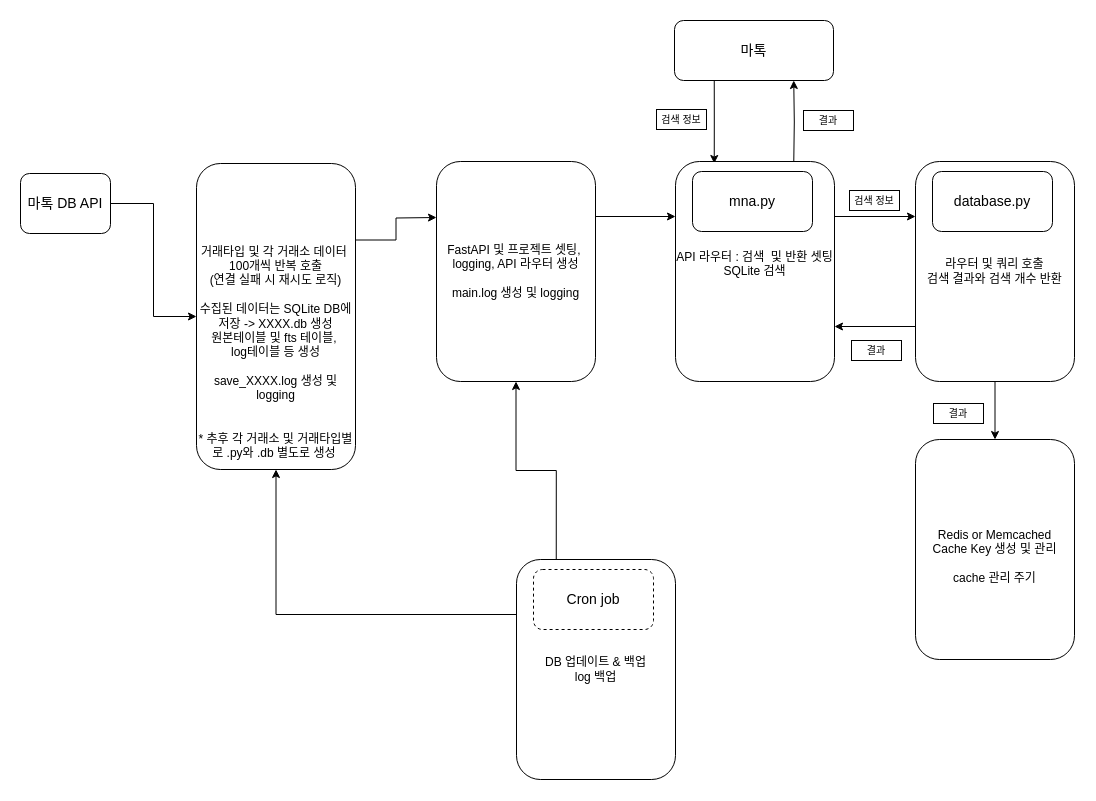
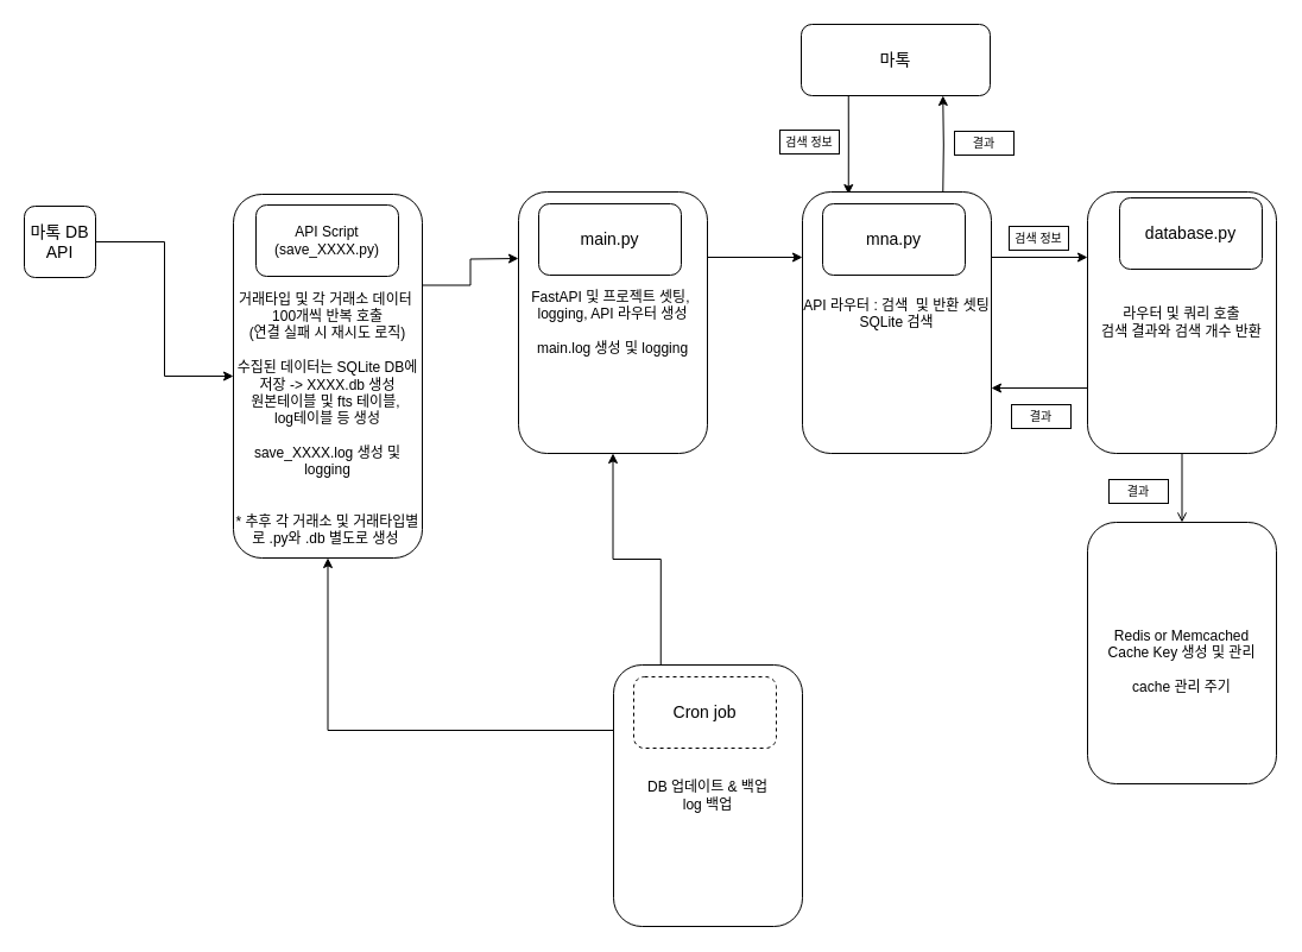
  <mxCell id="0" />
  <mxCell id="1" parent="0" />
  <mxCell id="2" style="edgeStyle=orthogonalEdgeStyle;rounded=0;orthogonalLoop=1;jettySize=auto;html=1;exitX=1;exitY=0.25;exitDx=0;exitDy=0;entryX=0;entryY=0.25;entryDx=0;entryDy=0;" parent="1" source="3" edge="1"><mxGeometry relative="1" as="geometry"><mxPoint x="436" y="217" as="targetPoint" /></mxGeometry></mxCell>
  <mxCell id="3" value="&lt;div&gt;&lt;font style=&quot;font-size: 12px;&quot;&gt;&lt;br&gt;&lt;/font&gt;&lt;/div&gt;&lt;div&gt;&lt;font style=&quot;font-size: 12px;&quot;&gt;&lt;br&gt;&lt;/font&gt;&lt;/div&gt;&lt;div&gt;&lt;font style=&quot;font-size: 12px;&quot;&gt;&lt;br&gt;&lt;/font&gt;&lt;/div&gt;&lt;div&gt;&lt;font style=&quot;font-size: 12px;&quot;&gt;&lt;br&gt;&lt;/font&gt;&lt;/div&gt;&lt;div&gt;&lt;br&gt;&lt;/div&gt;&lt;font style=&quot;font-size: 12px;&quot;&gt;거래타입 및 각 거래소 데이터&amp;nbsp;&lt;/font&gt;&lt;div&gt;&lt;font style=&quot;font-size: 12px;&quot;&gt;100개씩 반복 호출&lt;/font&gt;&lt;div&gt;(연결 실패 시 재시도 로직)&lt;br&gt;&lt;div style=&quot;&quot;&gt;&lt;font style=&quot;font-size: 12px;&quot;&gt;&lt;br&gt;&lt;/font&gt;&lt;/div&gt;&lt;div style=&quot;&quot;&gt;&lt;font style=&quot;font-size: 12px;&quot;&gt;수집된 데이터는 SQLite DB에 저장 -&amp;gt; XXXX.db 생성&lt;/font&gt;&lt;/div&gt;&lt;/div&gt;&lt;div style=&quot;&quot;&gt;원본테이블 및 fts 테이블,&amp;nbsp;&lt;/div&gt;&lt;div style=&quot;&quot;&gt;log테이블 등 생성&lt;/div&gt;&lt;div style=&quot;&quot;&gt;&lt;br&gt;&lt;/div&gt;&lt;div style=&quot;&quot;&gt;save_XXXX.log 생성 및 logging&lt;/div&gt;&lt;div style=&quot;&quot;&gt;&lt;br&gt;&lt;/div&gt;&lt;div style=&quot;&quot;&gt;&lt;br&gt;&lt;/div&gt;&lt;div style=&quot;&quot;&gt;* 추후 각 거래소 및 거래타입별로 .py와 .db 별도로 생성&amp;nbsp;&lt;/div&gt;&lt;/div&gt;" style="rounded=1;whiteSpace=wrap;html=1;align=center;" parent="1" vertex="1"><mxGeometry x="196" y="163" width="159" height="306" as="geometry" /></mxCell>
  <mxCell id="4" value="" style="edgeStyle=orthogonalEdgeStyle;rounded=0;orthogonalLoop=1;jettySize=auto;html=1;" parent="1" source="5" target="3" edge="1"><mxGeometry relative="1" as="geometry" /></mxCell>
- <mxCell id="5" value="&lt;font style=&quot;font-size: 14px;&quot;&gt;마톡 DB API&lt;/font&gt;" style="rounded=1;whiteSpace=wrap;html=1;" parent="1" vertex="1"><mxGeometry x="20" y="173" width="90" height="60" as="geometry" /></mxCell>
+ <mxCell id="5" value="&lt;font style=&quot;font-size: 14px;&quot;&gt;마톡 DB API&lt;/font&gt;" style="rounded=1;whiteSpace=wrap;html=1;" parent="1" vertex="1"><mxGeometry x="20" y="173" width="60" height="60" as="geometry" /></mxCell>
+ <mxCell id="6" value="API Script&lt;div&gt;(save_XXXX.py)&lt;/div&gt;" style="rounded=1;whiteSpace=wrap;html=1;" parent="1" vertex="1"><mxGeometry x="215" y="172" width="120" height="60" as="geometry" /></mxCell>
  <mxCell id="7" style="edgeStyle=orthogonalEdgeStyle;rounded=0;orthogonalLoop=1;jettySize=auto;html=1;exitX=0.25;exitY=1;exitDx=0;exitDy=0;entryX=0.25;entryY=0;entryDx=0;entryDy=0;" parent="1" source="12" edge="1"><mxGeometry relative="1" as="geometry"><mxPoint x="724" y="90" as="sourcePoint" /><mxPoint x="713.75" y="163" as="targetPoint" /></mxGeometry></mxCell>
  <mxCell id="8" style="edgeStyle=orthogonalEdgeStyle;rounded=0;orthogonalLoop=1;jettySize=auto;html=1;exitX=1;exitY=0.25;exitDx=0;exitDy=0;entryX=0;entryY=0.25;entryDx=0;entryDy=0;" parent="1" source="9" target="17" edge="1"><mxGeometry relative="1" as="geometry" /></mxCell>
  <mxCell id="9" value="&lt;div&gt;FastAPI 및 프로젝트 셋팅,&amp;nbsp;&lt;/div&gt;&lt;div&gt;logging, API 라우터 생성&lt;/div&gt;&lt;div&gt;&lt;br&gt;&lt;/div&gt;&lt;div&gt;main.log 생성 및 logging&lt;/div&gt;" style="rounded=1;whiteSpace=wrap;html=1;align=center;" parent="1" vertex="1"><mxGeometry x="436" y="161" width="159" height="220" as="geometry" /></mxCell>
+ <mxCell id="10" value="&lt;span style=&quot;font-size: 14px;&quot;&gt;main.py&lt;/span&gt;" style="rounded=1;whiteSpace=wrap;html=1;" parent="1" vertex="1"><mxGeometry x="453" y="171" width="120" height="60" as="geometry" /></mxCell>
  <mxCell id="11" style="edgeStyle=orthogonalEdgeStyle;rounded=0;orthogonalLoop=1;jettySize=auto;html=1;exitX=0.75;exitY=0;exitDx=0;exitDy=0;entryX=0.75;entryY=1;entryDx=0;entryDy=0;" parent="1" target="12" edge="1"><mxGeometry relative="1" as="geometry"><mxPoint x="793.25" y="163" as="sourcePoint" /><mxPoint x="783" y="90" as="targetPoint" /></mxGeometry></mxCell>
  <mxCell id="12" value="&lt;font style=&quot;font-size: 14px;&quot;&gt;마톡&lt;/font&gt;" style="rounded=1;whiteSpace=wrap;html=1;" parent="1" vertex="1"><mxGeometry x="674" y="20" width="159" height="60" as="geometry" /></mxCell>
  <mxCell id="13" value="&lt;font style=&quot;font-size: 10px;&quot;&gt;검색 정보&lt;/font&gt;" style="whiteSpace=wrap;html=1;" parent="1" vertex="1"><mxGeometry x="656" y="109" width="50" height="20" as="geometry" /></mxCell>
  <mxCell id="14" value="&lt;span style=&quot;font-size: 10px;&quot;&gt;결과&lt;/span&gt;" style="whiteSpace=wrap;html=1;" parent="1" vertex="1"><mxGeometry x="803" y="110" width="50" height="20" as="geometry" /></mxCell>
  <mxCell id="15" value="&lt;div&gt;&lt;font style=&quot;font-size: 12px;&quot;&gt;&lt;br&gt;&lt;/font&gt;&lt;/div&gt;&lt;div&gt;Redis or Memcached&lt;/div&gt;&lt;div&gt;Cache Key 생성 및 관리&lt;/div&gt;&lt;div&gt;&lt;br&gt;&lt;/div&gt;&lt;div&gt;cache 관리 주기&lt;/div&gt;" style="rounded=1;whiteSpace=wrap;html=1;align=center;" parent="1" vertex="1"><mxGeometry x="915" y="439" width="159" height="220" as="geometry" /></mxCell>
  <mxCell id="16" style="edgeStyle=orthogonalEdgeStyle;rounded=0;orthogonalLoop=1;jettySize=auto;html=1;exitX=1;exitY=0.25;exitDx=0;exitDy=0;entryX=0;entryY=0.25;entryDx=0;entryDy=0;" parent="1" source="17" target="21" edge="1"><mxGeometry relative="1" as="geometry" /></mxCell>
  <mxCell id="17" value="&lt;div&gt;API 라우터 :&amp;nbsp;&lt;span style=&quot;background-color: initial;&quot;&gt;검색&amp;nbsp; 및 반환 셋팅&lt;/span&gt;&lt;/div&gt;&lt;div&gt;&lt;span style=&quot;background-color: initial;&quot;&gt;SQLite 검색&lt;/span&gt;&lt;/div&gt;&lt;div&gt;&lt;br&gt;&lt;/div&gt;" style="rounded=1;whiteSpace=wrap;html=1;align=center;" parent="1" vertex="1"><mxGeometry x="675" y="161" width="159" height="220" as="geometry" /></mxCell>
  <mxCell id="18" value="&lt;span style=&quot;font-size: 14px;&quot;&gt;mna.py&lt;/span&gt;" style="rounded=1;whiteSpace=wrap;html=1;" parent="1" vertex="1"><mxGeometry x="692" y="171" width="120" height="60" as="geometry" /></mxCell>
  <mxCell id="19" style="edgeStyle=orthogonalEdgeStyle;rounded=0;orthogonalLoop=1;jettySize=auto;html=1;exitX=0;exitY=0.75;exitDx=0;exitDy=0;entryX=1;entryY=0.75;entryDx=0;entryDy=0;" parent="1" source="21" target="17" edge="1"><mxGeometry relative="1" as="geometry" /></mxCell>
- <mxCell id="20" style="edgeStyle=orthogonalEdgeStyle;rounded=0;orthogonalLoop=1;jettySize=auto;html=1;exitX=0.5;exitY=1;exitDx=0;exitDy=0;entryX=0.5;entryY=0;entryDx=0;entryDy=0;" parent="1" source="21" target="15" edge="1"><mxGeometry relative="1" as="geometry" /></mxCell>
+ <mxCell id="20" style="edgeStyle=orthogonalEdgeStyle;rounded=0;orthogonalLoop=1;jettySize=auto;html=1;exitX=0.5;exitY=1;exitDx=0;exitDy=0;entryX=0.5;entryY=0;entryDx=0;entryDy=0;endArrow=open;" parent="1" source="21" target="15" edge="1"><mxGeometry relative="1" as="geometry" /></mxCell>
  <mxCell id="21" value="&lt;div&gt;라우터 및 쿼리 호출&lt;/div&gt;&lt;div&gt;검색 결과와 검색 개수 반환&lt;/div&gt;" style="rounded=1;whiteSpace=wrap;html=1;align=center;" parent="1" vertex="1"><mxGeometry x="915" y="161" width="159" height="220" as="geometry" /></mxCell>
- <mxCell id="22" value="&lt;span style=&quot;font-size: 14px;&quot;&gt;database.py&lt;/span&gt;" style="rounded=1;whiteSpace=wrap;html=1;" parent="1" vertex="1"><mxGeometry x="932" y="171" width="120" height="60" as="geometry" /></mxCell>
+ <mxCell id="22" value="&lt;span style=&quot;font-size: 14px;&quot;&gt;database.py&lt;/span&gt;" style="rounded=1;whiteSpace=wrap;html=1;" parent="1" vertex="1"><mxGeometry x="942" y="166" width="120" height="60" as="geometry" /></mxCell>
  <mxCell id="23" value="&lt;font style=&quot;font-size: 10px;&quot;&gt;검색 정보&lt;/font&gt;" style="whiteSpace=wrap;html=1;" parent="1" vertex="1"><mxGeometry x="849" y="190" width="50" height="20" as="geometry" /></mxCell>
  <mxCell id="24" value="&lt;span style=&quot;font-size: 10px;&quot;&gt;결과&lt;/span&gt;" style="whiteSpace=wrap;html=1;" parent="1" vertex="1"><mxGeometry x="851" y="340" width="50" height="20" as="geometry" /></mxCell>
  <mxCell id="25" value="&lt;span style=&quot;font-size: 10px;&quot;&gt;결과&lt;/span&gt;" style="whiteSpace=wrap;html=1;" parent="1" vertex="1"><mxGeometry x="933" y="403" width="50" height="20" as="geometry" /></mxCell>
  <mxCell id="26" style="edgeStyle=orthogonalEdgeStyle;rounded=0;orthogonalLoop=1;jettySize=auto;html=1;exitX=0;exitY=0.25;exitDx=0;exitDy=0;entryX=0.5;entryY=1;entryDx=0;entryDy=0;" parent="1" source="28" target="3" edge="1"><mxGeometry relative="1" as="geometry" /></mxCell>
  <mxCell id="27" style="edgeStyle=orthogonalEdgeStyle;rounded=0;orthogonalLoop=1;jettySize=auto;html=1;exitX=0.25;exitY=0;exitDx=0;exitDy=0;entryX=0.5;entryY=1;entryDx=0;entryDy=0;" parent="1" source="28" target="9" edge="1"><mxGeometry relative="1" as="geometry" /></mxCell>
  <mxCell id="28" value="DB 업데이트 &amp;amp; 백업&lt;br&gt;&lt;div&gt;log 백업&lt;/div&gt;" style="rounded=1;whiteSpace=wrap;html=1;align=center;" parent="1" vertex="1"><mxGeometry x="516" y="559" width="159" height="220" as="geometry" /></mxCell>
  <mxCell id="29" value="&lt;span style=&quot;font-size: 14px;&quot;&gt;Cron job&lt;/span&gt;" style="rounded=1;whiteSpace=wrap;html=1;dashed=1;" parent="1" vertex="1"><mxGeometry x="533" y="569" width="120" height="60" as="geometry" /></mxCell>
